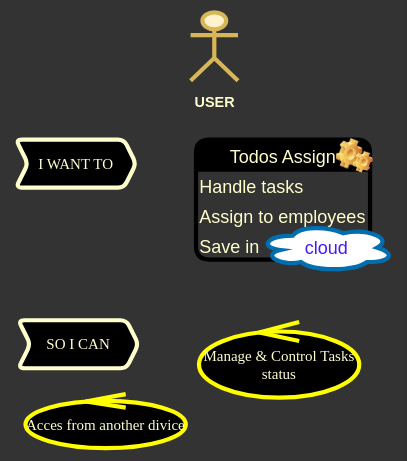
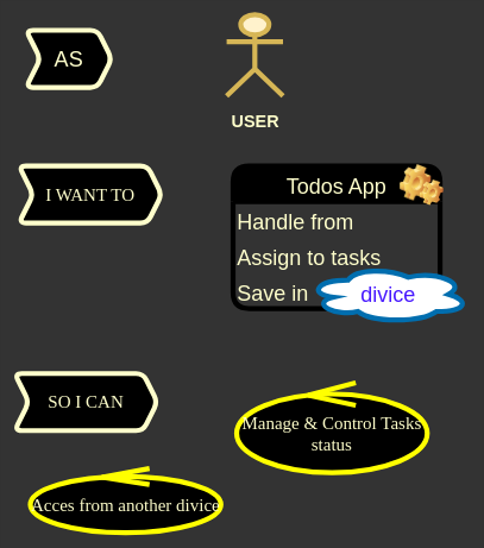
  <mxCell id="0" />
  <mxCell id="1" parent="0" />
  <mxCell id="2" value="&lt;h1&gt;&lt;font&gt;USER&lt;/font&gt;&lt;/h1&gt;" style="shape=umlActor;verticalLabelPosition=bottom;verticalAlign=top;html=1;outlineConnect=0;rounded=1;labelBorderColor=none;fontStyle=1;strokeWidth=7;fillColor=#fff2cc;strokeColor=#d6b656;fontColor=#FFFFCC;" parent="1" vertex="1"><mxGeometry x="317" y="20" width="79" height="114" as="geometry" /></mxCell>
+ <mxCell id="3" value="AS" style="shape=step;perimeter=stepPerimeter;whiteSpace=wrap;html=1;fixedSize=1;rounded=1;labelBorderColor=none;strokeWidth=7;fontSize=30;strokeColor=#FFFFCC;fillColor=#000000;fontColor=#FFFFCC;" parent="1" vertex="1"><mxGeometry x="36" y="42" width="120" height="80" as="geometry" /></mxCell>
  <mxCell id="4" value="I WANT TO" style="shape=step;perimeter=stepPerimeter;whiteSpace=wrap;html=1;fixedSize=1;rounded=1;labelBorderColor=none;fontColor=#FFFFCC;strokeWidth=7;fillColor=#000000;gradientColor=none;fontSize=25;strokeColor=#FFFFCC;fontFamily=Comic Sans MS;" parent="1" vertex="1"><mxGeometry x="26" y="232" width="200" height="80" as="geometry" /></mxCell>
- <mxCell id="5" value="Todos Assign" style="swimlane;fontStyle=0;childLayout=stackLayout;horizontal=1;startSize=50;horizontalStack=0;resizeParent=1;resizeParentMax=0;resizeLast=0;collapsible=1;marginBottom=0;rounded=1;labelBorderColor=none;fontSize=30;fontColor=#FFFFCC;strokeWidth=7;fillColor=#000000;gradientColor=none;strokeColor=#000000;" parent="1" vertex="1"><mxGeometry x="326" y="232" width="290" height="200" as="geometry" /></mxCell>
- <mxCell id="6" value="Handle tasks" style="text;strokeColor=none;fillColor=none;align=left;verticalAlign=middle;spacingLeft=4;spacingRight=4;overflow=hidden;points=[[0,0.5],[1,0.5]];portConstraint=eastwest;rotatable=0;rounded=1;labelBorderColor=none;fontSize=30;fontColor=#FFFFCC;" parent="5" vertex="1"><mxGeometry y="50" width="290" height="50" as="geometry" /></mxCell>
- <mxCell id="7" value="Assign to employees" style="text;strokeColor=none;fillColor=none;align=left;verticalAlign=middle;spacingLeft=4;spacingRight=4;overflow=hidden;points=[[0,0.5],[1,0.5]];portConstraint=eastwest;rotatable=0;rounded=1;labelBorderColor=none;fontSize=30;fontColor=#FFFFCC;" parent="5" vertex="1"><mxGeometry y="100" width="290" height="50" as="geometry" /></mxCell>
+ <mxCell id="5" value="Todos App" style="swimlane;fontStyle=0;childLayout=stackLayout;horizontal=1;startSize=50;horizontalStack=0;resizeParent=1;resizeParentMax=0;resizeLast=0;collapsible=1;marginBottom=0;rounded=1;labelBorderColor=none;fontSize=30;fontColor=#FFFFCC;strokeWidth=7;fillColor=#000000;gradientColor=none;strokeColor=#000000;" parent="1" vertex="1"><mxGeometry x="326" y="232" width="290" height="200" as="geometry" /></mxCell>
+ <mxCell id="6" value="Handle from" style="text;strokeColor=none;fillColor=none;align=left;verticalAlign=middle;spacingLeft=4;spacingRight=4;overflow=hidden;points=[[0,0.5],[1,0.5]];portConstraint=eastwest;rotatable=0;rounded=1;labelBorderColor=none;fontSize=30;fontColor=#FFFFCC;" parent="5" vertex="1"><mxGeometry y="50" width="290" height="50" as="geometry" /></mxCell>
+ <mxCell id="7" value="Assign to tasks" style="text;strokeColor=none;fillColor=none;align=left;verticalAlign=middle;spacingLeft=4;spacingRight=4;overflow=hidden;points=[[0,0.5],[1,0.5]];portConstraint=eastwest;rotatable=0;rounded=1;labelBorderColor=none;fontSize=30;fontColor=#FFFFCC;" parent="5" vertex="1"><mxGeometry y="100" width="290" height="50" as="geometry" /></mxCell>
  <mxCell id="8" value="Save in " style="text;strokeColor=none;fillColor=none;align=left;verticalAlign=middle;spacingLeft=4;spacingRight=4;overflow=hidden;points=[[0,0.5],[1,0.5]];portConstraint=eastwest;rotatable=0;rounded=1;labelBorderColor=none;fontSize=30;fontColor=#FFFFCC;" parent="5" vertex="1"><mxGeometry y="150" width="290" height="50" as="geometry" /></mxCell>
- <mxCell id="9" value="cloud" style="ellipse;shape=cloud;whiteSpace=wrap;html=1;rounded=1;labelBorderColor=none;fontSize=30;fontColor=#4719FF;strokeWidth=7;fillColor=#FFFFFF;strokeColor=#006EAF;" parent="1" vertex="1"><mxGeometry x="431" y="372" width="225" height="80" as="geometry" /></mxCell>
- <mxCell id="10" value="SO I CAN" style="shape=step;perimeter=stepPerimeter;whiteSpace=wrap;html=1;fixedSize=1;rounded=1;labelBorderColor=none;fontColor=#FFFFCC;strokeWidth=7;fillColor=#000000;gradientColor=none;fontSize=25;strokeColor=#FFFFCC;fontFamily=Comic Sans MS;" parent="1" vertex="1"><mxGeometry x="30" y="533" width="200" height="80" as="geometry" /></mxCell>
+ <mxCell id="9" value="divice" style="ellipse;shape=cloud;whiteSpace=wrap;html=1;rounded=1;labelBorderColor=none;fontSize=30;fontColor=#4719FF;strokeWidth=7;fillColor=#FFFFFF;strokeColor=#006EAF;" parent="1" vertex="1"><mxGeometry x="431" y="372" width="225" height="80" as="geometry" /></mxCell>
+ <mxCell id="10" value="SO I CAN" style="shape=step;perimeter=stepPerimeter;whiteSpace=wrap;html=1;fixedSize=1;rounded=1;labelBorderColor=none;fontColor=#FFFFCC;strokeWidth=7;fillColor=#000000;gradientColor=none;fontSize=25;strokeColor=#FFFFCC;fontFamily=Comic Sans MS;" parent="1" vertex="1"><mxGeometry x="20" y="523" width="200" height="80" as="geometry" /></mxCell>
  <mxCell id="11" value="" style="shape=image;html=1;verticalLabelPosition=bottom;verticalAlign=top;imageAspect=1;aspect=fixed;image=img/clipart/Gear_128x128.png;rounded=1;labelBorderColor=none;fontFamily=Comic Sans MS;fontSize=25;fontColor=#FFFFCC;strokeColor=#000000;strokeWidth=7;fillColor=#FFFFFF;gradientColor=none;" parent="1" vertex="1"><mxGeometry x="560" y="230" width="43.5" height="51" as="geometry" /></mxCell>
  <mxCell id="12" value="" style="shape=image;html=1;verticalLabelPosition=bottom;verticalAlign=top;imageAspect=0;image=img/clipart/Gear_128x128.png;rounded=1;labelBorderColor=none;fontFamily=Comic Sans MS;fontSize=25;fontColor=#FFFFCC;strokeColor=#000000;strokeWidth=7;fillColor=#FFFFFF;gradientColor=none;imageBackground=none;imageBorder=none;sketch=0;rotation=0;" parent="1" vertex="1"><mxGeometry x="588" y="251.5" width="33" height="36" as="geometry" /></mxCell>
  <mxCell id="13" value="Acces from another divice" style="ellipse;shape=umlControl;whiteSpace=wrap;html=1;rounded=1;labelBorderColor=none;sketch=0;fontFamily=Comic Sans MS;fontSize=25;fontColor=#FFFFCC;strokeColor=#FFFF00;strokeWidth=7;fillColor=#000000;gradientColor=none;" parent="1" vertex="1"><mxGeometry x="42" y="656" width="267" height="90" as="geometry" /></mxCell>
  <mxCell id="14" value="Manage &amp;amp; Control Tasks status" style="ellipse;shape=umlControl;whiteSpace=wrap;html=1;rounded=1;labelBorderColor=none;sketch=0;fontFamily=Comic Sans MS;fontSize=25;fontColor=#FFFFCC;strokeColor=#FFFF00;strokeWidth=7;fillColor=#000000;gradientColor=none;" parent="1" vertex="1"><mxGeometry x="331" y="536" width="267" height="126" as="geometry" /></mxCell>
